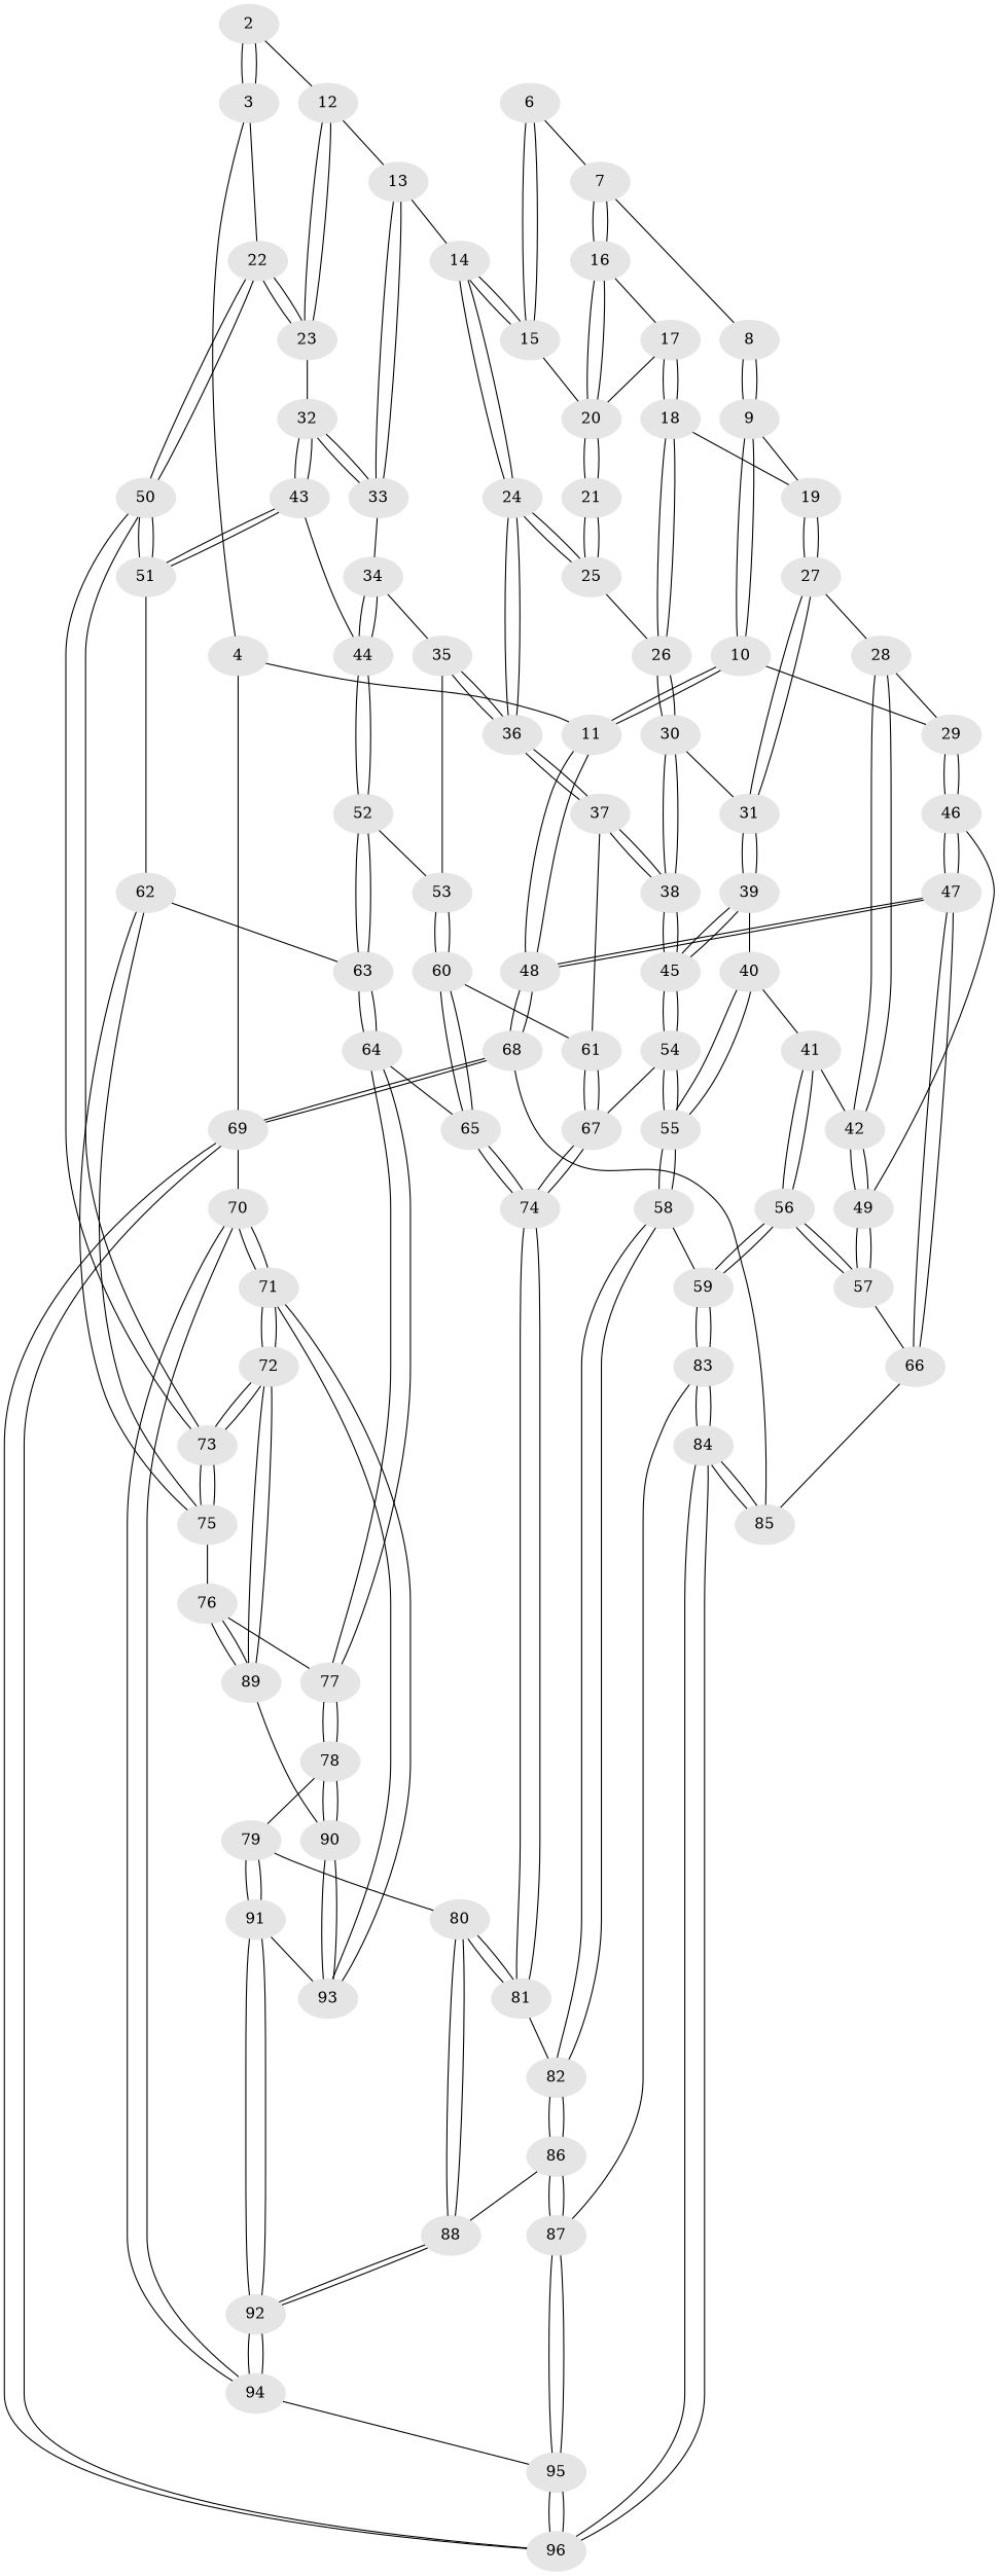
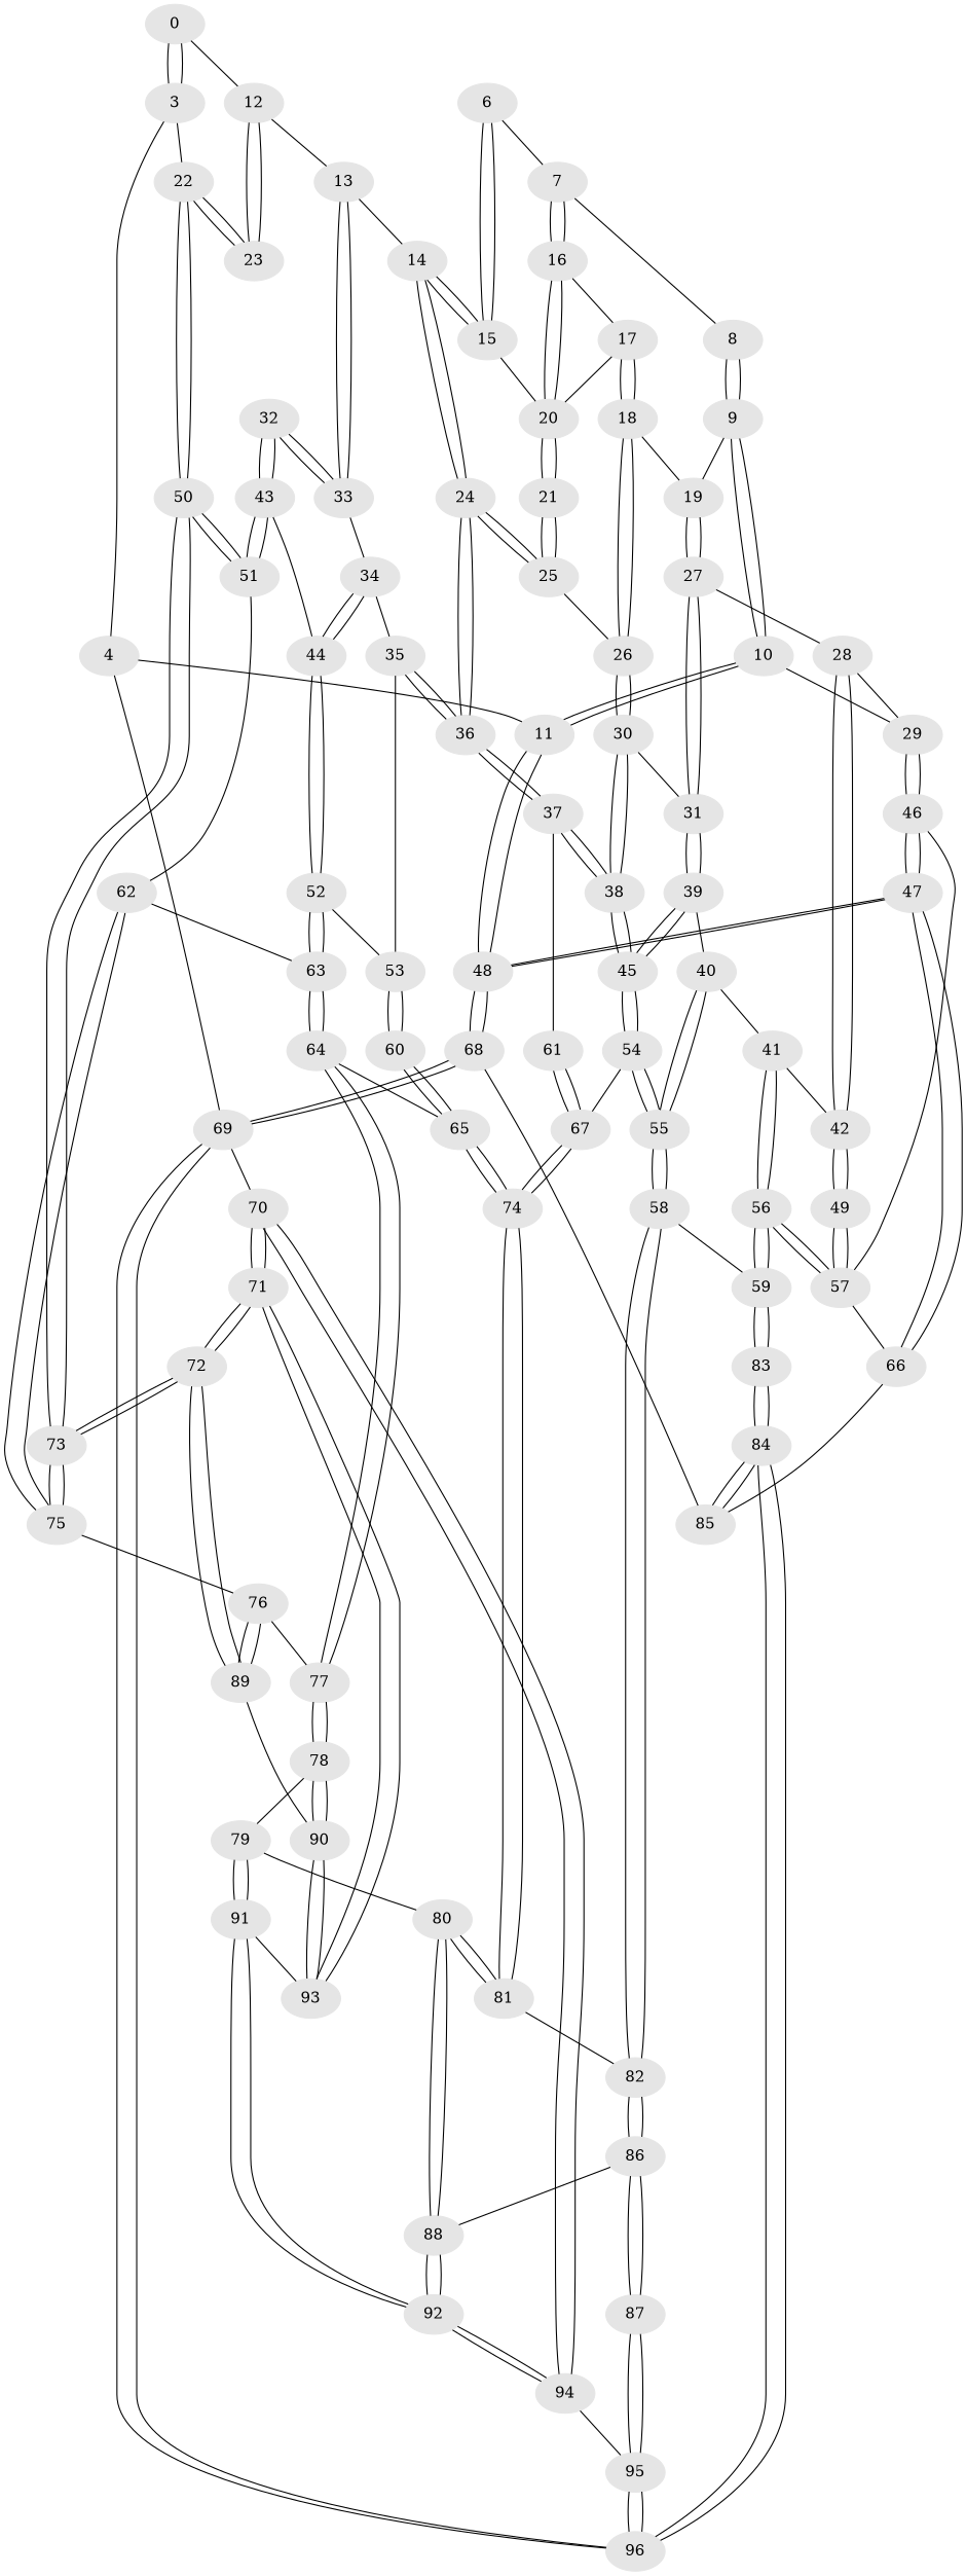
  graph {
    node [color=gray90 style=filled]
-   2
+   2 [label=0]
    3
    12
    6
    7
    15
    4
    22
    13
    23
    11
    69
    50
    70
    71
    94
    48
    96
    8
    9
    16
    20
    17
    10
    19
    29
    27
    46
    68
    14
    33
    32
    24
    34
    25
    36
    21
    18
    26
    30
    28
    31
    51
    73
    43
    37
    38
    42
    39
    49
    47
    45
    40
    44
    35
    53
    52
    60
    61
    67
    54
    41
    55
    56
    58
    57
    59
    62
    63
    66
    85
    75
    64
    65
    74
    82
    83
    86
    84
    87
    76
    77
    78
    81
    72
    93
    95
    89
    90
    79
    80
    91
    88
    92
    2 -- 3
    2 -- 3
    2 -- 12
    3 -- 4
    3 -- 22
    12 -- 13
    12 -- 23
    12 -- 23
    6 -- 7
    6 -- 15
    6 -- 15
    7 -- 8
    7 -- 16
    7 -- 16
    15 -- 20
    4 -- 11
    4 -- 69
    22 -- 23
    22 -- 23
    22 -- 50
    22 -- 50
    13 -- 14
    13 -- 33
    13 -- 33
-   23 -- 32
    11 -- 48
    11 -- 48
    69 -- 70
    69 -- 96
    69 -- 96
    50 -- 51
    50 -- 51
    50 -- 73
    50 -- 73
    70 -- 71
    70 -- 71
    70 -- 94
    70 -- 94
    71 -- 72
    71 -- 72
    71 -- 93
    71 -- 93
    94 -- 95
    48 -- 68
    48 -- 68
    8 -- 9
    8 -- 9
    9 -- 10
    9 -- 10
    9 -- 19
    16 -- 20
    16 -- 20
    16 -- 17
    20 -- 21
    20 -- 21
    17 -- 20
    17 -- 18
    17 -- 18
    10 -- 11
    10 -- 11
    10 -- 29
    19 -- 27
    19 -- 27
    29 -- 46
    29 -- 46
    27 -- 28
    27 -- 31
    27 -- 31
-   46 -- 49
+   46 -- 57
    46 -- 47
    46 -- 47
    68 -- 69
    68 -- 69
    68 -- 85
    14 -- 15
    14 -- 15
    14 -- 24
    14 -- 24
    33 -- 34
    32 -- 33
    32 -- 33
    32 -- 43
    32 -- 43
    24 -- 25
    24 -- 25
    24 -- 36
    24 -- 36
    34 -- 44
    34 -- 44
    34 -- 35
    25 -- 26
    36 -- 37
    36 -- 37
    21 -- 25
    21 -- 25
    18 -- 19
    18 -- 26
    18 -- 26
    26 -- 30
    26 -- 30
    30 -- 31
    30 -- 38
    30 -- 38
    28 -- 29
    28 -- 42
    28 -- 42
    31 -- 39
    31 -- 39
    51 -- 62
    73 -- 75
    73 -- 75
    43 -- 51
    43 -- 51
    43 -- 44
    37 -- 38
    37 -- 38
    37 -- 61
    38 -- 45
    38 -- 45
    42 -- 49
    42 -- 49
    39 -- 45
    39 -- 45
    39 -- 40
    49 -- 57
    49 -- 57
    47 -- 48
    47 -- 48
    47 -- 66
    47 -- 66
    45 -- 54
    45 -- 54
    40 -- 41
    40 -- 55
    40 -- 55
    44 -- 52
    44 -- 52
    35 -- 36
    35 -- 36
    35 -- 53
    53 -- 60
    53 -- 60
    52 -- 53
    52 -- 63
    52 -- 63
-   60 -- 61
    60 -- 65
    60 -- 65
    61 -- 67
    61 -- 67
    67 -- 74
    67 -- 74
    54 -- 67
    54 -- 55
    54 -- 55
    41 -- 42
    41 -- 56
    41 -- 56
    55 -- 58
    55 -- 58
    56 -- 57
    56 -- 57
    56 -- 59
    56 -- 59
    58 -- 59
    58 -- 82
    58 -- 82
    57 -- 66
    59 -- 83
    59 -- 83
    62 -- 63
    62 -- 75
    62 -- 75
    63 -- 64
    63 -- 64
    66 -- 85
    75 -- 76
    64 -- 65
    64 -- 77
    64 -- 77
    65 -- 74
    65 -- 74
    74 -- 81
    74 -- 81
    82 -- 86
    82 -- 86
    83 -- 84
    83 -- 84
-   83 -- 87
    86 -- 87
    86 -- 87
    86 -- 88
    84 -- 96
    84 -- 96
    84 -- 85
    84 -- 85
    87 -- 95
    87 -- 95
    76 -- 77
    76 -- 89
    76 -- 89
    77 -- 78
    77 -- 78
    78 -- 90
    78 -- 90
    78 -- 79
    81 -- 82
    72 -- 73
    72 -- 73
    72 -- 89
    72 -- 89
    95 -- 96
    95 -- 96
    89 -- 90
    90 -- 93
    90 -- 93
    79 -- 80
    79 -- 91
    79 -- 91
    80 -- 81
    80 -- 81
    80 -- 88
    80 -- 88
    91 -- 93
    91 -- 92
    91 -- 92
    88 -- 92
    88 -- 92
    92 -- 94
    92 -- 94
  }
